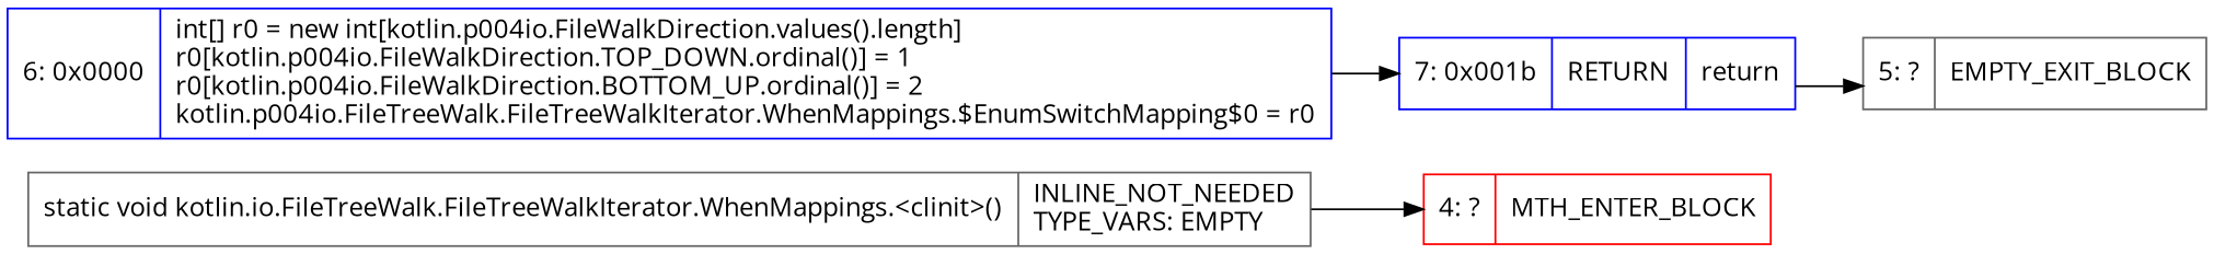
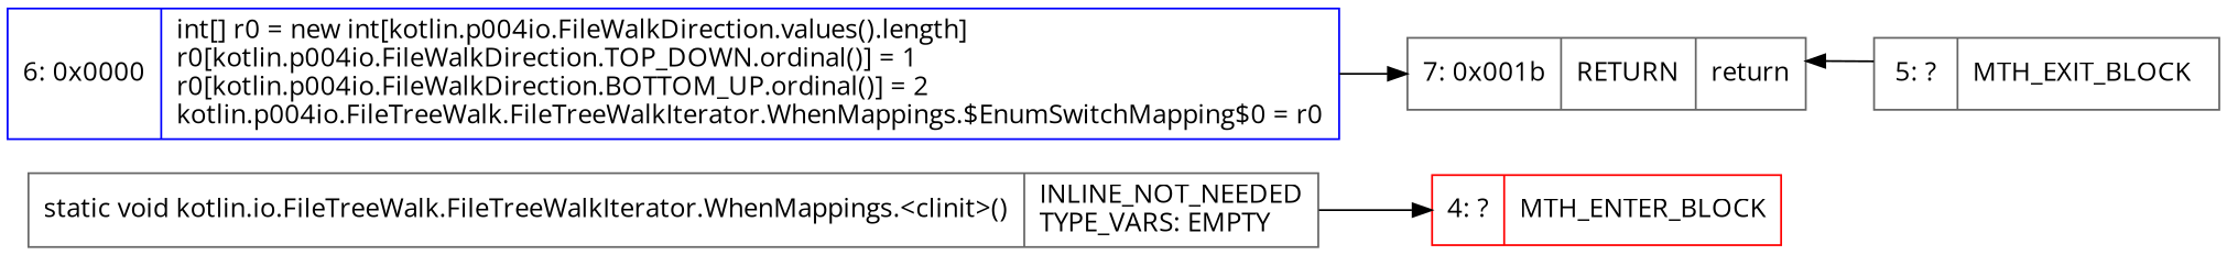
  digraph {
    fontname="Open Sans"
    rankdir=LR
    node [color=blue fontname="Open Sans" shape=record]
    edge [fontname="Open Sans"]
    n1 [color=red label="{4\:\ ?|MTH_ENTER_BLOCK\l}"]
    n2 [label="{6\:\ 0x0000|int[] r0 = new int[kotlin.p004io.FileWalkDirection.values().length]\lr0[kotlin.p004io.FileWalkDirection.TOP_DOWN.ordinal()] = 1\lr0[kotlin.p004io.FileWalkDirection.BOTTOM_UP.ordinal()] = 2\lkotlin.p004io.FileTreeWalk.FileTreeWalkIterator.WhenMappings.$EnumSwitchMapping$0 = r0\l}"]
-   n3 [label="{7\:\ 0x001b|RETURN\l|return\l}"]
-   n4 [color=gray40 label="{5\:\ ?|EMPTY_EXIT_BLOCK\l}"]
+   n3 [color=gray40 label="{7\:\ 0x001b|RETURN\l|return\l}"]
+   n4 [color=gray40 label="{5\:\ ?|MTH_EXIT_BLOCK\l}"]
    n5 [color=gray40 label="{static void kotlin.io.FileTreeWalk.FileTreeWalkIterator.WhenMappings.\<clinit\>()  | INLINE_NOT_NEEDED\lTYPE_VARS: EMPTY\l}"]
    n2 -> n3
-   n3 -> n4
+   n4 -> n3
    n5 -> n1
  }
